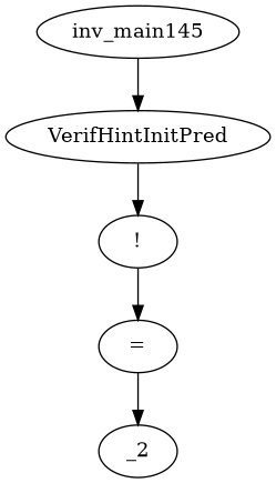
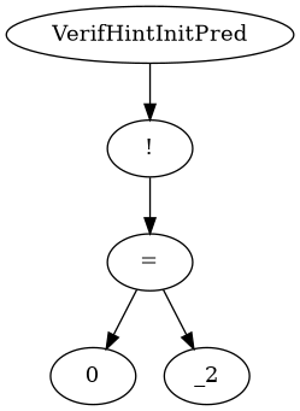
  digraph {
-   n1 [label=inv_main145]
    n2 [label=VerifHintInitPred]
    n3 [label="!"]
    n4 [label="="]
+   n5 [label=0]
    n6 [label=_2]
-   n1 -> n2
    n2 -> n3
    n3 -> n4
+   n4 -> n5
    n4 -> n6
  }
